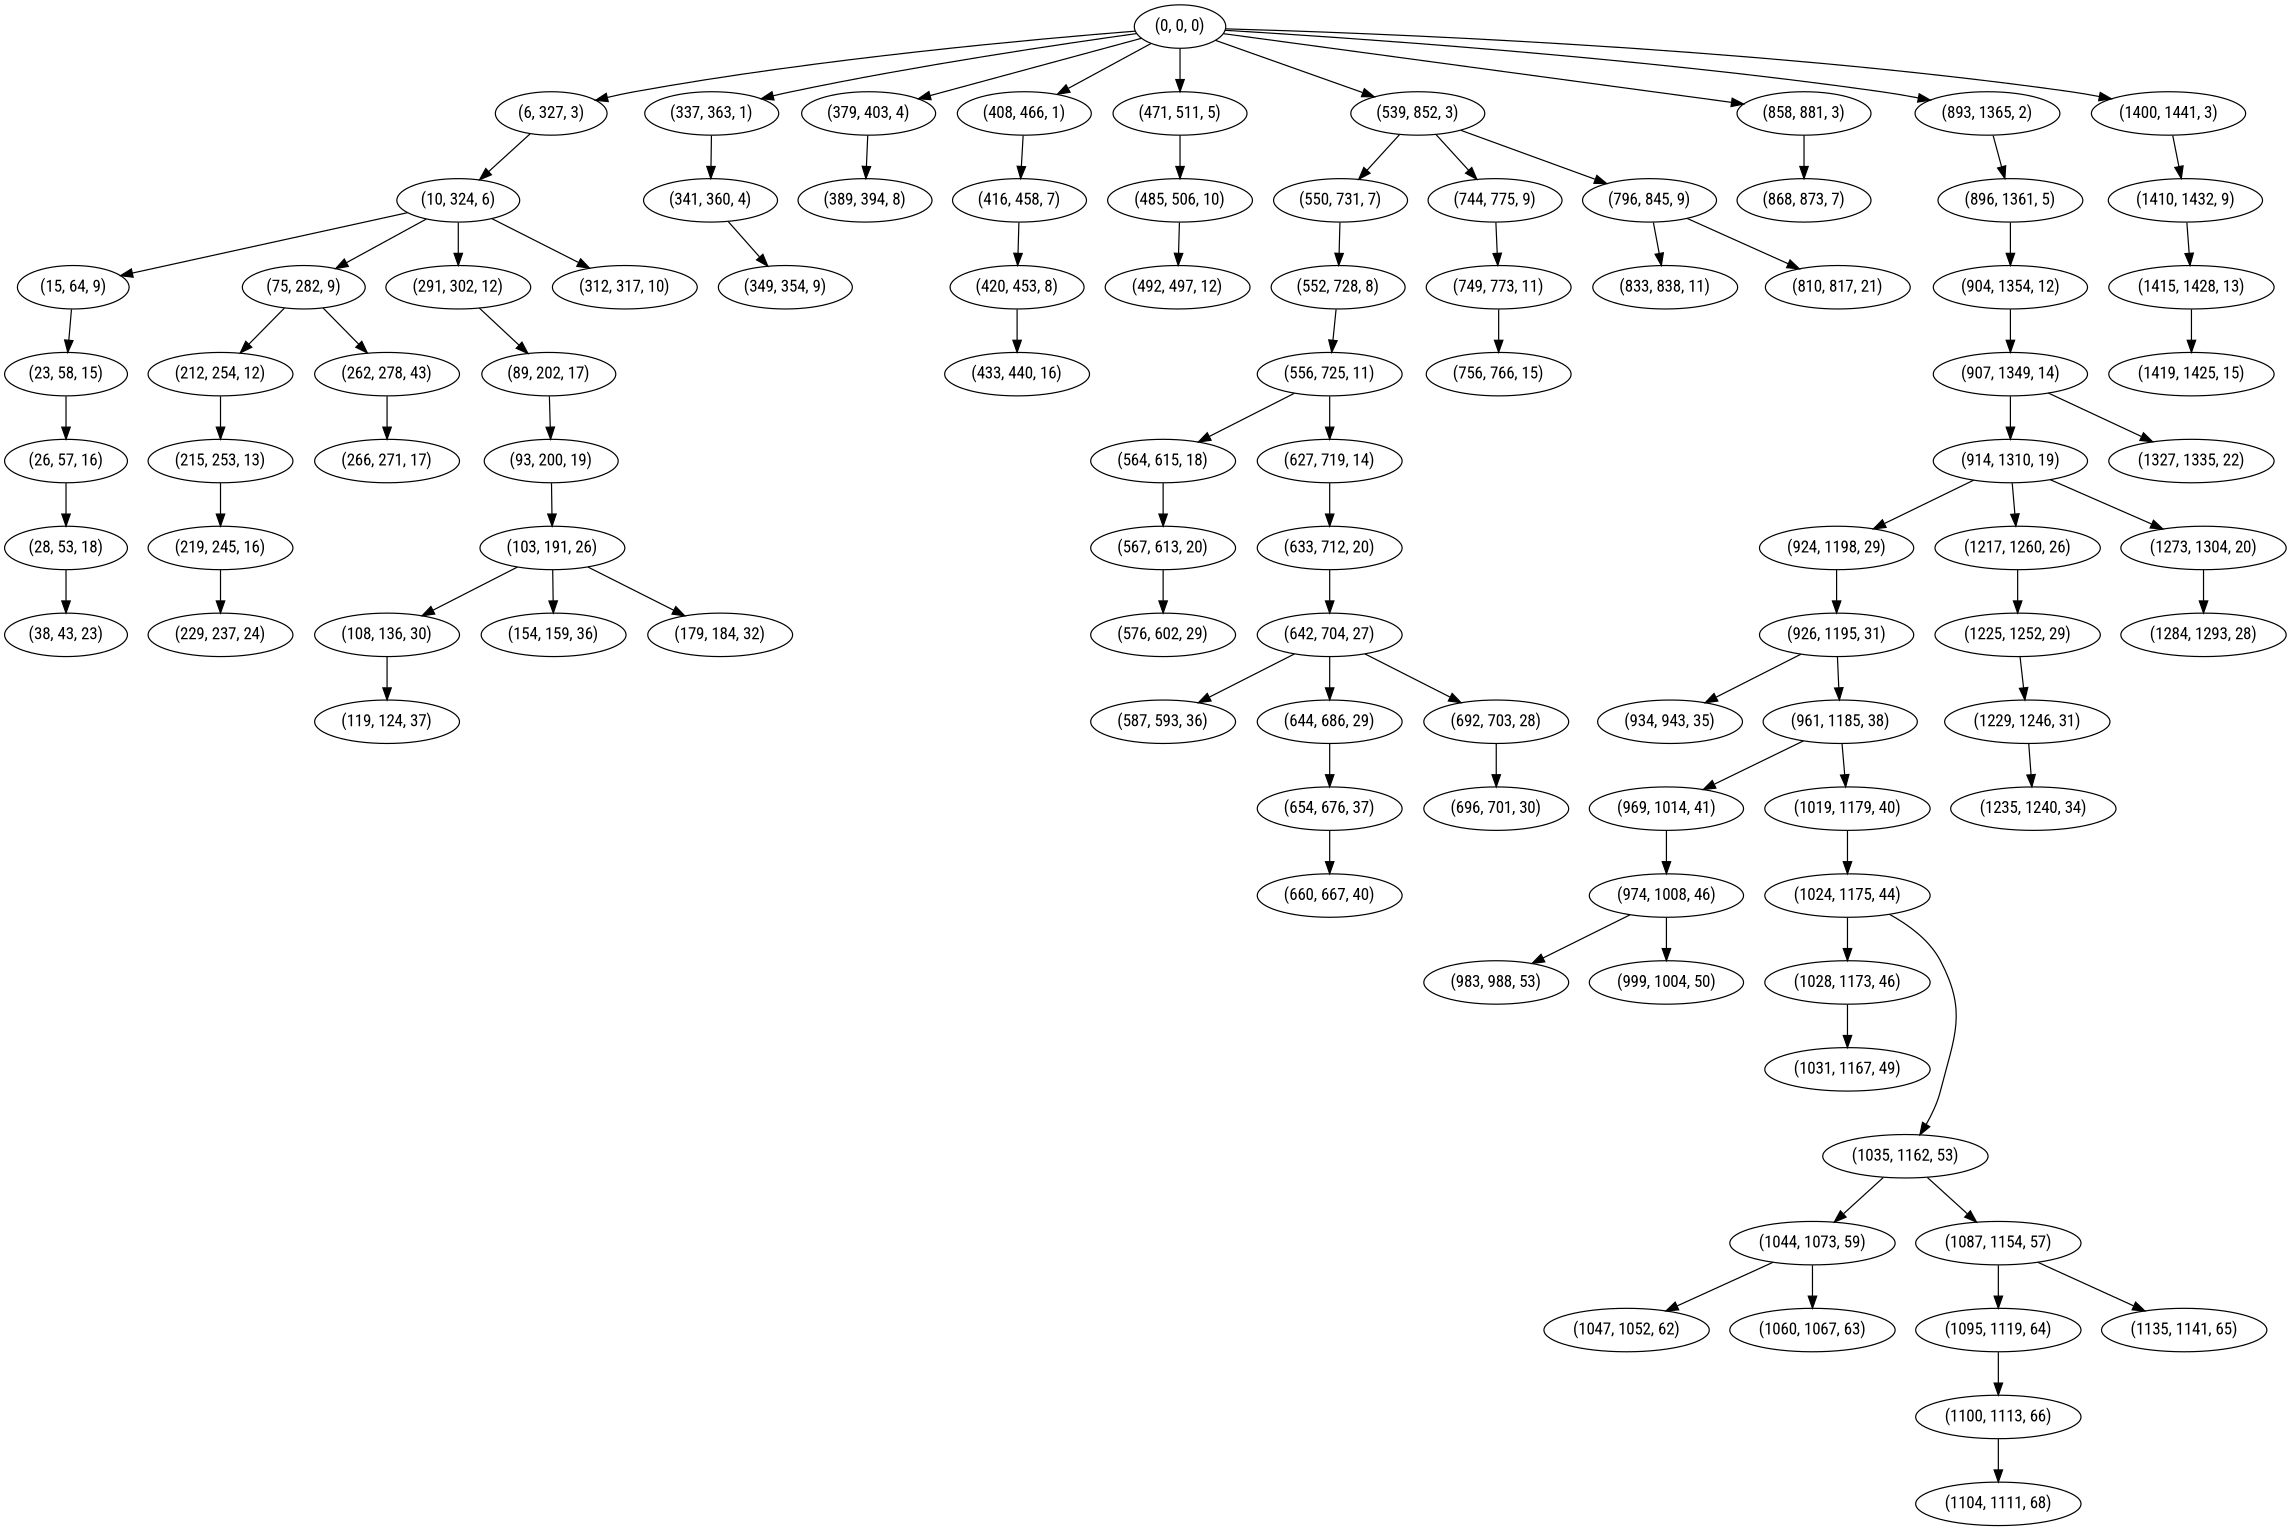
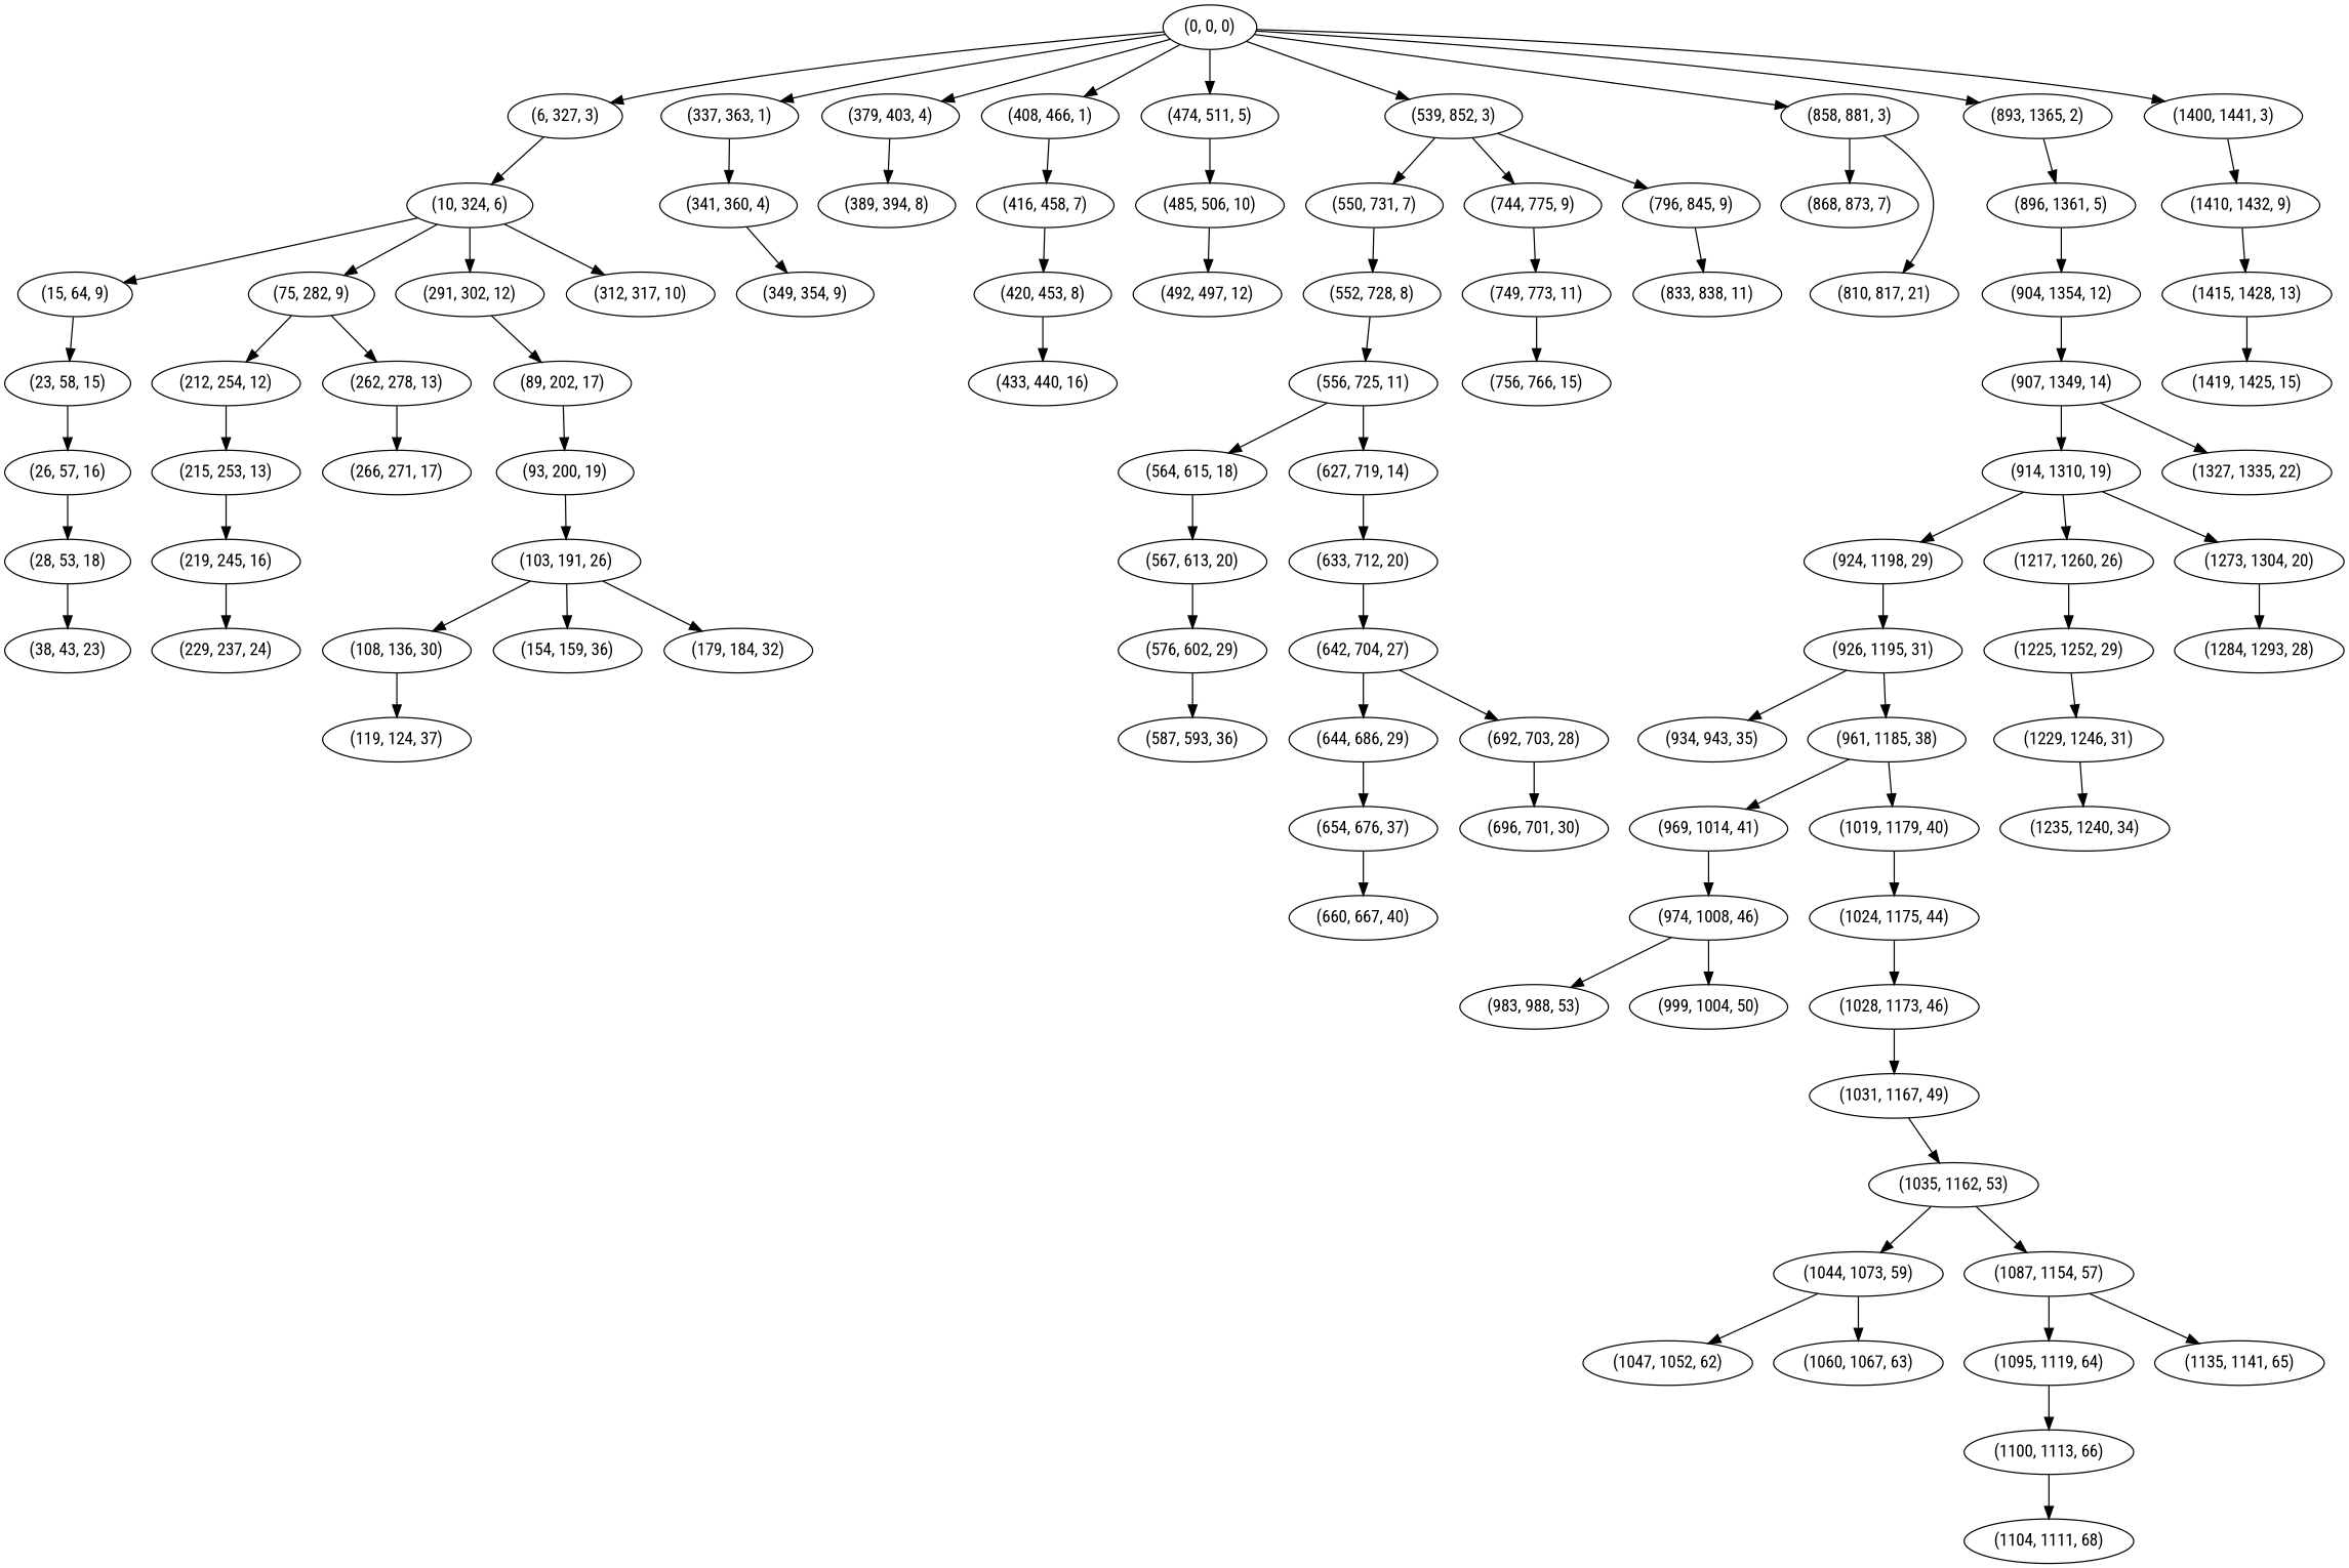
  digraph {
    fontname="Roboto Condensed"
    node [fontname="Roboto Condensed"]
    edge [fontname="Roboto Condensed"]
    "(0, 0, 0)"
    "(6, 327, 3)"
    "(337, 363, 1)"
    "(379, 403, 4)"
    "(408, 466, 1)"
-   "(474, 511, 5)" [label="(471, 511, 5)"]
+   "(474, 511, 5)"
    "(539, 852, 3)"
    "(858, 881, 3)"
    "(893, 1365, 2)"
    "(1400, 1441, 3)"
    "(10, 324, 6)"
    "(341, 360, 4)"
    "(389, 394, 8)"
    "(416, 458, 7)"
    "(485, 506, 10)"
    "(550, 731, 7)"
    "(744, 775, 9)"
    "(796, 845, 9)"
    "(868, 873, 7)"
    "(896, 1361, 5)"
    "(1410, 1432, 9)"
    "(15, 64, 9)"
    "(75, 282, 9)"
    "(291, 302, 12)"
    "(312, 317, 10)"
    "(23, 58, 15)"
    "(212, 254, 12)"
-   "(262, 278, 13)" [label="(262, 278, 43)"]
+   "(262, 278, 13)"
    "(89, 202, 17)"
    "(26, 57, 16)"
    "(28, 53, 18)"
    "(38, 43, 23)"
    "(93, 200, 19)"
    "(215, 253, 13)"
    "(266, 271, 17)"
    "(103, 191, 26)"
    "(108, 136, 30)"
    "(154, 159, 36)"
    "(179, 184, 32)"
    "(119, 124, 37)"
    "(219, 245, 16)"
    "(229, 237, 24)"
    "(349, 354, 9)"
    "(420, 453, 8)"
    "(433, 440, 16)"
    "(492, 497, 12)"
    "(552, 728, 8)"
    "(749, 773, 11)"
    "(810, 817, 21)"
    "(833, 838, 11)"
    "(556, 725, 11)"
    "(564, 615, 18)"
    "(627, 719, 14)"
    "(567, 613, 20)"
    "(633, 712, 20)"
    "(576, 602, 29)"
    "(587, 593, 36)"
    "(642, 704, 27)"
    "(644, 686, 29)"
    "(692, 703, 28)"
    "(654, 676, 37)"
    "(696, 701, 30)"
    "(660, 667, 40)"
    "(756, 766, 15)"
    "(904, 1354, 12)"
    "(907, 1349, 14)"
    "(914, 1310, 19)"
    "(1327, 1335, 22)"
    "(924, 1198, 29)"
    "(1217, 1260, 26)"
    "(1273, 1304, 20)"
    "(926, 1195, 31)"
    "(1225, 1252, 29)"
    "(1284, 1293, 28)"
    "(934, 943, 35)"
    "(961, 1185, 38)"
    "(969, 1014, 41)"
    "(1019, 1179, 40)"
    "(974, 1008, 46)"
    "(1024, 1175, 44)"
    "(983, 988, 53)"
    "(999, 1004, 50)"
    "(1028, 1173, 46)"
    "(1031, 1167, 49)"
    "(1035, 1162, 53)"
    "(1044, 1073, 59)"
    "(1087, 1154, 57)"
    "(1047, 1052, 62)"
    "(1060, 1067, 63)"
    "(1095, 1119, 64)"
    "(1135, 1141, 65)"
    "(1100, 1113, 66)"
    "(1104, 1111, 68)"
    "(1229, 1246, 31)"
    "(1235, 1240, 34)"
    "(1415, 1428, 13)"
    "(1419, 1425, 15)"
    "(0, 0, 0)" -> "(6, 327, 3)"
    "(0, 0, 0)" -> "(337, 363, 1)"
    "(0, 0, 0)" -> "(379, 403, 4)"
    "(0, 0, 0)" -> "(408, 466, 1)"
    "(0, 0, 0)" -> "(474, 511, 5)"
    "(0, 0, 0)" -> "(539, 852, 3)"
    "(0, 0, 0)" -> "(858, 881, 3)"
    "(0, 0, 0)" -> "(893, 1365, 2)"
    "(0, 0, 0)" -> "(1400, 1441, 3)"
    "(6, 327, 3)" -> "(10, 324, 6)"
    "(337, 363, 1)" -> "(341, 360, 4)"
    "(379, 403, 4)" -> "(389, 394, 8)"
    "(408, 466, 1)" -> "(416, 458, 7)"
    "(474, 511, 5)" -> "(485, 506, 10)"
    "(539, 852, 3)" -> "(550, 731, 7)"
    "(539, 852, 3)" -> "(744, 775, 9)"
    "(539, 852, 3)" -> "(796, 845, 9)"
    "(858, 881, 3)" -> "(868, 873, 7)"
    "(893, 1365, 2)" -> "(896, 1361, 5)"
    "(1400, 1441, 3)" -> "(1410, 1432, 9)"
    "(10, 324, 6)" -> "(15, 64, 9)"
    "(10, 324, 6)" -> "(75, 282, 9)"
    "(10, 324, 6)" -> "(291, 302, 12)"
    "(10, 324, 6)" -> "(312, 317, 10)"
    "(341, 360, 4)" -> "(349, 354, 9)"
    "(416, 458, 7)" -> "(420, 453, 8)"
    "(485, 506, 10)" -> "(492, 497, 12)"
    "(550, 731, 7)" -> "(552, 728, 8)"
    "(744, 775, 9)" -> "(749, 773, 11)"
-   "(796, 845, 9)" -> "(810, 817, 21)"
+   "(858, 881, 3)" -> "(810, 817, 21)"
    "(796, 845, 9)" -> "(833, 838, 11)"
    "(896, 1361, 5)" -> "(904, 1354, 12)"
    "(1410, 1432, 9)" -> "(1415, 1428, 13)"
    "(15, 64, 9)" -> "(23, 58, 15)"
    "(75, 282, 9)" -> "(212, 254, 12)"
    "(75, 282, 9)" -> "(262, 278, 13)"
    "(291, 302, 12)" -> "(89, 202, 17)"
    "(23, 58, 15)" -> "(26, 57, 16)"
    "(212, 254, 12)" -> "(215, 253, 13)"
    "(262, 278, 13)" -> "(266, 271, 17)"
    "(89, 202, 17)" -> "(93, 200, 19)"
    "(26, 57, 16)" -> "(28, 53, 18)"
    "(28, 53, 18)" -> "(38, 43, 23)"
    "(93, 200, 19)" -> "(103, 191, 26)"
    "(215, 253, 13)" -> "(219, 245, 16)"
    "(103, 191, 26)" -> "(108, 136, 30)"
    "(103, 191, 26)" -> "(154, 159, 36)"
    "(103, 191, 26)" -> "(179, 184, 32)"
    "(108, 136, 30)" -> "(119, 124, 37)"
    "(219, 245, 16)" -> "(229, 237, 24)"
    "(420, 453, 8)" -> "(433, 440, 16)"
    "(552, 728, 8)" -> "(556, 725, 11)"
    "(749, 773, 11)" -> "(756, 766, 15)"
    "(556, 725, 11)" -> "(564, 615, 18)"
    "(556, 725, 11)" -> "(627, 719, 14)"
    "(564, 615, 18)" -> "(567, 613, 20)"
    "(627, 719, 14)" -> "(633, 712, 20)"
    "(567, 613, 20)" -> "(576, 602, 29)"
    "(633, 712, 20)" -> "(642, 704, 27)"
-   "(642, 704, 27)" -> "(587, 593, 36)"
+   "(576, 602, 29)" -> "(587, 593, 36)"
    "(642, 704, 27)" -> "(644, 686, 29)"
    "(642, 704, 27)" -> "(692, 703, 28)"
    "(644, 686, 29)" -> "(654, 676, 37)"
    "(692, 703, 28)" -> "(696, 701, 30)"
    "(654, 676, 37)" -> "(660, 667, 40)"
    "(904, 1354, 12)" -> "(907, 1349, 14)"
    "(907, 1349, 14)" -> "(914, 1310, 19)"
    "(907, 1349, 14)" -> "(1327, 1335, 22)"
    "(914, 1310, 19)" -> "(924, 1198, 29)"
    "(914, 1310, 19)" -> "(1217, 1260, 26)"
    "(914, 1310, 19)" -> "(1273, 1304, 20)"
    "(924, 1198, 29)" -> "(926, 1195, 31)"
    "(1217, 1260, 26)" -> "(1225, 1252, 29)"
    "(1273, 1304, 20)" -> "(1284, 1293, 28)"
    "(926, 1195, 31)" -> "(934, 943, 35)"
    "(926, 1195, 31)" -> "(961, 1185, 38)"
    "(1225, 1252, 29)" -> "(1229, 1246, 31)"
    "(961, 1185, 38)" -> "(969, 1014, 41)"
    "(961, 1185, 38)" -> "(1019, 1179, 40)"
    "(969, 1014, 41)" -> "(974, 1008, 46)"
    "(1019, 1179, 40)" -> "(1024, 1175, 44)"
    "(974, 1008, 46)" -> "(983, 988, 53)"
    "(974, 1008, 46)" -> "(999, 1004, 50)"
    "(1024, 1175, 44)" -> "(1028, 1173, 46)"
    "(1028, 1173, 46)" -> "(1031, 1167, 49)"
-   "(1024, 1175, 44)" -> "(1035, 1162, 53)"
+   "(1031, 1167, 49)" -> "(1035, 1162, 53)"
    "(1035, 1162, 53)" -> "(1044, 1073, 59)"
    "(1035, 1162, 53)" -> "(1087, 1154, 57)"
    "(1044, 1073, 59)" -> "(1047, 1052, 62)"
    "(1044, 1073, 59)" -> "(1060, 1067, 63)"
    "(1087, 1154, 57)" -> "(1095, 1119, 64)"
    "(1087, 1154, 57)" -> "(1135, 1141, 65)"
    "(1095, 1119, 64)" -> "(1100, 1113, 66)"
    "(1100, 1113, 66)" -> "(1104, 1111, 68)"
    "(1229, 1246, 31)" -> "(1235, 1240, 34)"
    "(1415, 1428, 13)" -> "(1419, 1425, 15)"
  }
